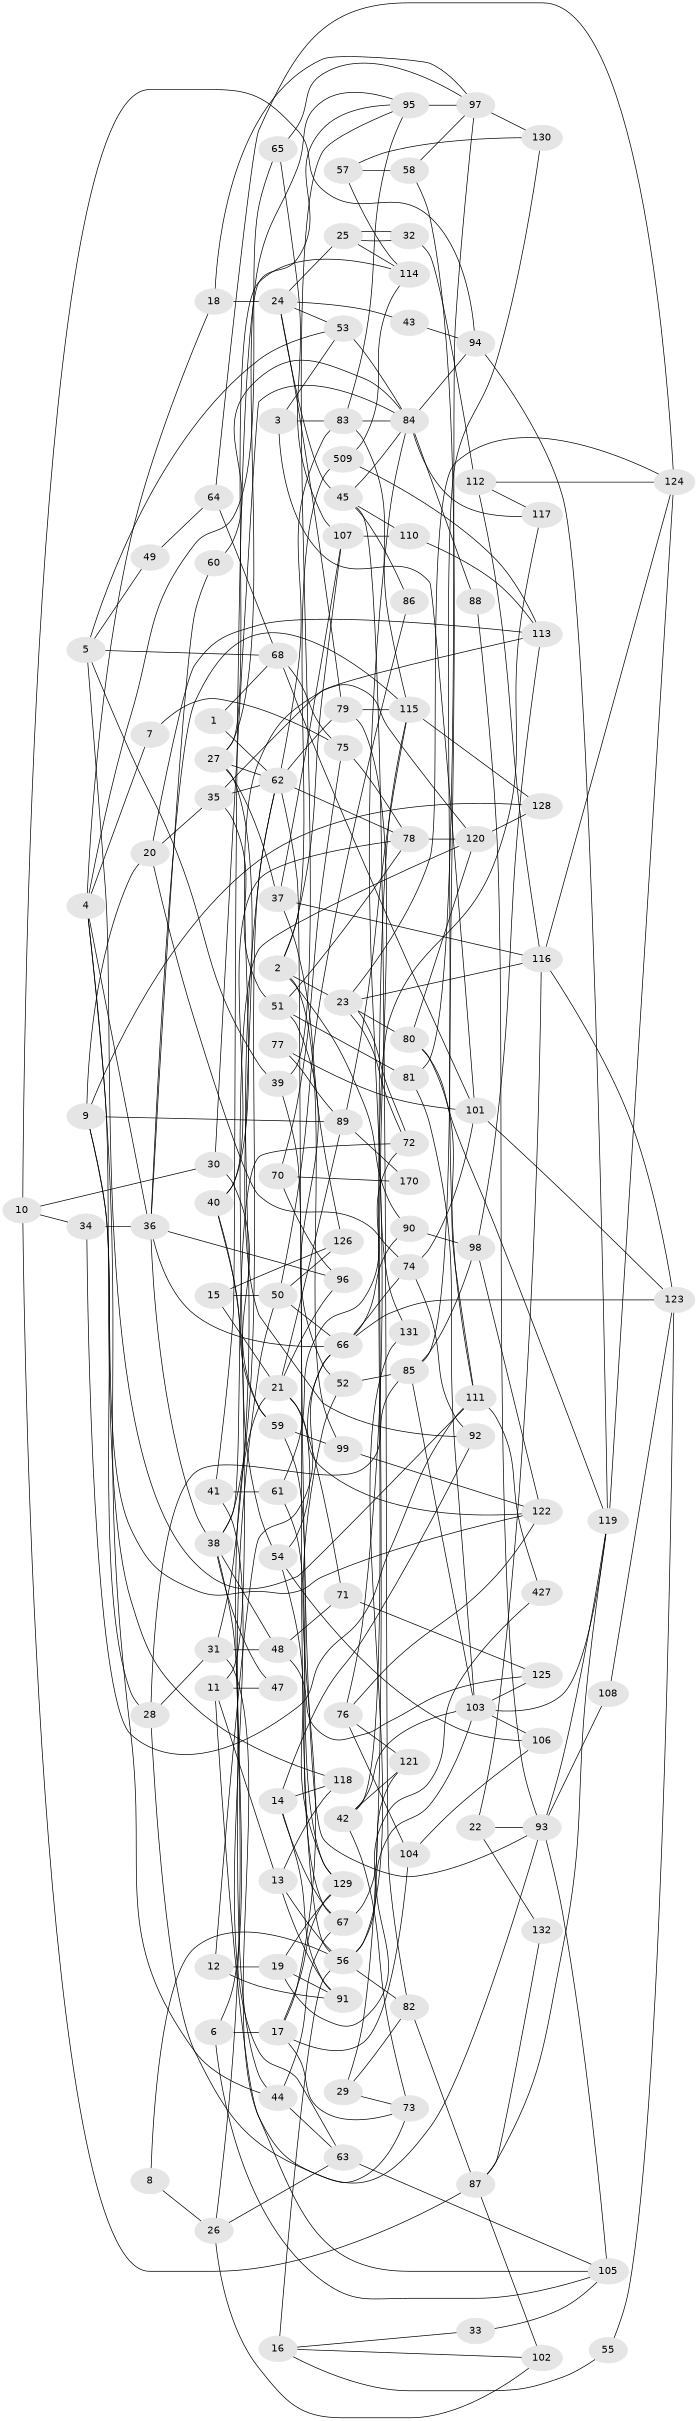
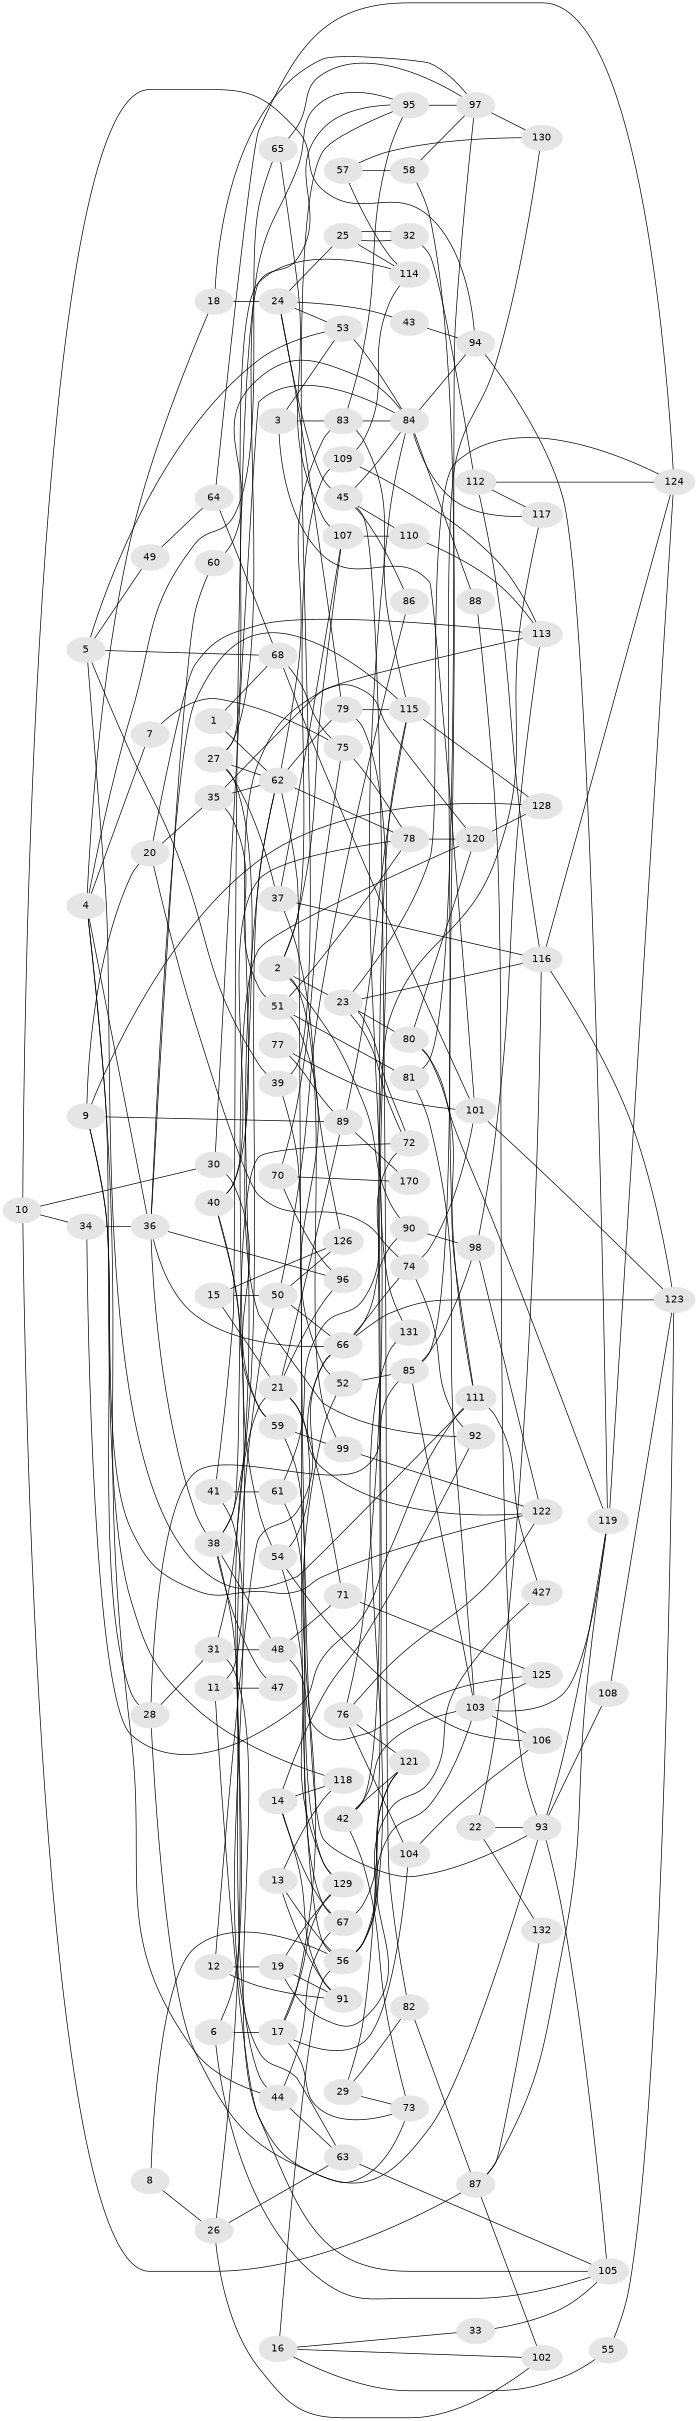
  graph {
    fontname="DejaVu Sans"
    rankdir=LR
    node [color=gray90 fontname="DejaVu Sans" style=filled]
    edge [fontname="DejaVu Sans"]
    1
    62
    68
    83
    93
    79
    78
    101
    75
    2
    23
    90
    99
    107
-   109 [label=509]
+   109
    116
    72
    80
    124
    98
    122
    110
    113
    114
    3
    53
    84
    95
    115
    123
    4
    7
    18
    36
    44
    65
    118
    24
    97
    66
    96
    38
    60
    67
    63
    5
    39
    49
    111
    56
    64
    n52 [label=427]
    6
    17
    21
    105
    52
    73
    104
    129
    89
    71
    8
    26
    50
    102
    121
    131
    9
    20
    28
    128
    35
    74
    31
    85
    n77 [label=170]
    10
    30
    34
    87
    94
    59
    132
    119
    11
    13
    47
    120
    91
    108
    12
    19
    103
    14
    92
    15
    126
    86
    16
    33
    55
    106
    25
    43
    45
    130
    125
    51
    22
    32
    82
    112
    27
    37
    48
    29
    117
    88
    81
    40
    54
    41
    61
    42
    57
    58
    70
    76
    77
    1 -- 62
    1 -- 68
    62 -- 83
    62 -- 93
    62 -- 79
    62 -- 78
    68 -- 101
    68 -- 75
    83 -- 84
    83 -- 95
    83 -- 115
    93 -- 105
    93 -- 119
    93 -- 108
    79 -- 115
    79 -- 131
    78 -- 120
    101 -- 123
    75 -- 78
    2 -- 23
    2 -- 90
    2 -- 99
    2 -- 107
    2 -- 109
    23 -- 116
    23 -- 72
    23 -- 72
    23 -- 80
    23 -- 124
    90 -- 98
    99 -- 122
    107 -- 110
    109 -- 113
    109 -- 114
    116 -- 124
    116 -- 123
    80 -- 111
    80 -- 119
    80 -- 120
    98 -- 122
    98 -- 113
    110 -- 113
    3 -- 83
    3 -- 101
    3 -- 53
    53 -- 84
    84 -- 94
    84 -- 117
    84 -- 88
    95 -- 97
    115 -- 128
    4 -- 7
    4 -- 18
    4 -- 36
    4 -- 44
    4 -- 65
    4 -- 118
    7 -- 75
    18 -- 24
    18 -- 97
    36 -- 115
    36 -- 66
    36 -- 96
    36 -- 38
    36 -- 60
    44 -- 67
    44 -- 63
    65 -- 107
    65 -- 97
    24 -- 79
    24 -- 53
    24 -- 25
    24 -- 43
    24 -- 45
    97 -- 130
    66 -- 90
    66 -- 123
    66 -- 74
    38 -- 62
    38 -- 72
    38 -- 44
    38 -- 47
    38 -- 48
    60 -- 84
    67 -- 121
    63 -- 105
    5 -- 68
    5 -- 53
    5 -- 39
    5 -- 49
    5 -- 111
    39 -- 95
    39 -- 56
    49 -- 64
    111 -- n52
    56 -- n52
-   56 -- 82
+   56 -- 121
    56 -- 131
    64 -- 68
    64 -- 124
    6 -- 17
    6 -- 21
    6 -- 105
    17 -- 52
    17 -- 73
    17 -- 104
    17 -- 129
    21 -- 122
    21 -- 96
    21 -- 89
    21 -- 71
    52 -- 85
    104 -- 106
    89 -- 115
    89 -- n77
    71 -- 125
    8 -- 56
    8 -- 26
    26 -- 63
    26 -- 50
    26 -- 102
    50 -- 66
    50 -- 126
    50 -- 86
    9 -- 122
    9 -- 89
    9 -- 20
    9 -- 28
    9 -- 128
    20 -- 113
    20 -- 35
    20 -- 74
    28 -- 73
    28 -- 31
    28 -- 85
    35 -- 62
    35 -- 120
    35 -- 51
    74 -- 101
    74 -- 92
    31 -- 62
    31 -- 105
    31 -- 48
    85 -- 98
    85 -- 103
    85 -- 130
    10 -- 30
    10 -- 34
    10 -- 87
    10 -- 94
    30 -- 84
    30 -- 59
    34 -- 36
    34 -- 111
    87 -- 102
    87 -- 132
    87 -- 119
    94 -- 119
    59 -- 99
    59 -- 129
    119 -- 124
    11 -- 93
-   11 -- 13
    11 -- 47
    11 -- 120
    13 -- 118
    13 -- 56
    13 -- 91
    120 -- 128
    108 -- 123
    12 -- 66
    12 -- 91
    12 -- 19
    19 -- 129
    19 -- 91
    19 -- 103
    103 -- 119
    103 -- 106
    103 -- 125
    14 -- 118
    14 -- 67
    14 -- 91
    14 -- 92
    15 -- 21
    15 -- 50
    15 -- 126
    16 -- 56
    16 -- 102
    16 -- 33
    16 -- 55
    33 -- 105
    55 -- 123
    25 -- 114
    25 -- 32
    25 -- 32
    43 -- 94
    45 -- 110
    45 -- 84
    45 -- 86
    45 -- 82
    51 -- 78
    51 -- 52
    51 -- 81
    22 -- 93
    22 -- 116
    22 -- 132
    32 -- 112
    82 -- 87
    112 -- 116
    112 -- 124
    112 -- 117
    27 -- 62
    27 -- 114
    27 -- 95
    27 -- 92
    27 -- 37
    37 -- 107
    37 -- 116
    37 -- 126
    48 -- 71
    48 -- 125
    29 -- 115
    29 -- 73
    29 -- 82
    88 -- 93
    81 -- 97
    81 -- 103
    40 -- 78
    40 -- 113
    40 -- 59
    40 -- 54
    54 -- 66
    54 -- 129
    54 -- 106
    41 -- 95
    41 -- 63
    41 -- 61
    61 -- 72
    61 -- 67
    42 -- 73
    42 -- 121
    42 -- 103
    42 -- 117
    57 -- 114
    57 -- 130
    57 -- 58
    58 -- 97
    58 -- 111
    70 -- 75
    70 -- 96
    70 -- n77
    76 -- 122
    76 -- 84
    76 -- 104
    76 -- 121
    77 -- 101
    77 -- 89
  }
